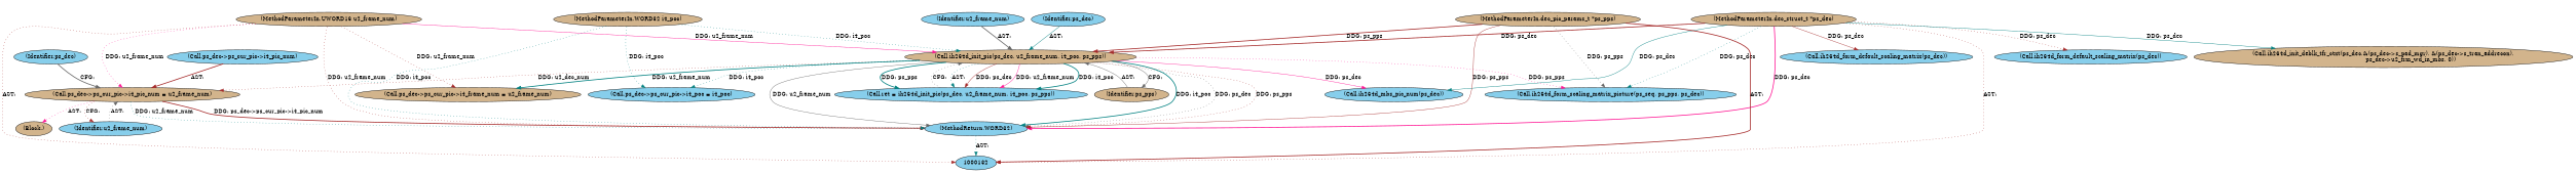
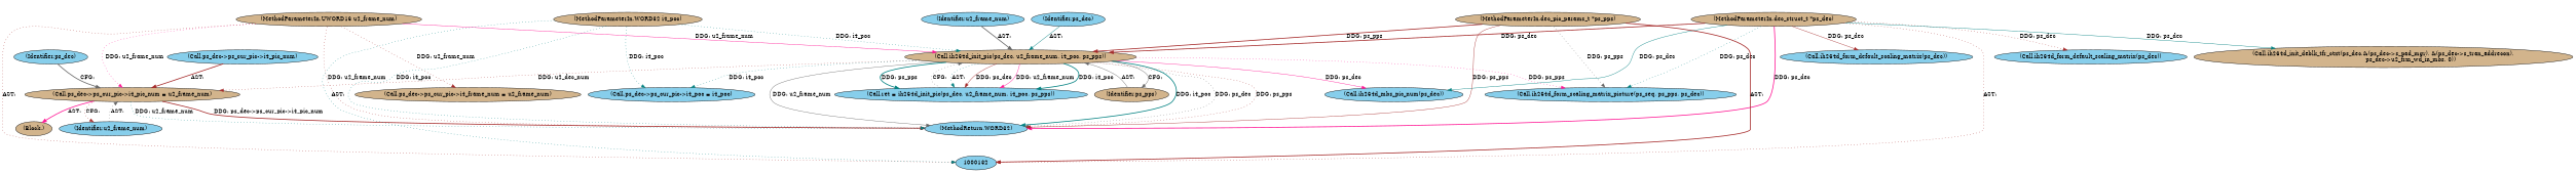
  digraph {
    node [fillcolor=skyblue style=filled]
    edge [color=brown style=dotted]
    n1 [fillcolor=tan label="(Call,ps_dec->ps_cur_pic->i4_pic_num = u2_frame_num)"]
    n2 [label="(MethodReturn,WORD32)"]
    n3 [label="(Identifier,u2_frame_num)"]
    n4 [fillcolor=tan label="(Block,)"]
    n5 [fillcolor=tan label="(MethodParameterIn,UWORD16 u2_frame_num)"]
    n6 [fillcolor=tan label="(Call,ih264d_init_pic(ps_dec, u2_frame_num, i4_poc, ps_pps))"]
    n7 [fillcolor=tan label="(Call,ps_dec->ps_cur_pic->i4_frame_num = u2_frame_num)"]
    1000132
    n9 [label="(Call,ih264d_mbs_pic_num(ps_dec))"]
    n10 [label="(Call,ret = ih264d_init_pic(ps_dec, u2_frame_num, i4_poc, ps_pps))"]
    n11 [label="(Call,ps_dec->ps_cur_pic->i4_poc = i4_poc)"]
    n12 [fillcolor=tan label="(Identifier,ps_pps)"]
    n13 [label="(Call,ih264d_form_scaling_matrix_picture(ps_seq, ps_pps, ps_dec))"]
    n14 [fillcolor=tan label="(MethodParameterIn,dec_struct_t *ps_dec)"]
    n15 [label="(Call,ih264d_form_default_scaling_matrix(ps_dec))"]
    n16 [label="(Call,ih264d_form_default_scaling_matrix(ps_dec))"]
    n17 [fillcolor=tan label="(Call,ih264d_init_deblk_tfr_ctxt(ps_dec,&(ps_dec->s_pad_mgr), &(ps_dec->s_tran_addrecon),\n                               ps_dec->u2_frm_wd_in_mbs, 0))"]
    n18 [fillcolor=tan label="(MethodParameterIn,WORD32 i4_poc)"]
    n19 [fillcolor=tan label="(MethodParameterIn,dec_pic_params_t *ps_pps)"]
    n20 [label="(Identifier,ps_dec)"]
    n21 [label="(Identifier,u2_frame_num)"]
    n22 [label="(Identifier,ps_dec)"]
    n23 [label="(Call,ps_dec->ps_cur_pic->i4_pic_num)"]
    n1 -> n2 [color=teal label="DDG: u2_frame_num"]
    n1 -> n2 [label="DDG: ps_dec->ps_cur_pic->i4_pic_num" style=bold]
    n1 -> n3 [label="CFG: "]
-   n1 -> n4 [color=deeppink label="AST: "]
+   n1 -> n4 [color=deeppink label="AST: " style=bold]
    n3 -> n1 [color=gray40 label="AST: "]
    n5 -> n1 [color=deeppink label="DDG: u2_frame_num"]
    n5 -> n2 [label="DDG: u2_frame_num"]
    n5 -> n6 [color=deeppink label="DDG: u2_frame_num" style=solid]
    n5 -> n7 [label="DDG: u2_frame_num"]
    n5 -> 1000132 [label="AST: "]
    n6 -> n1 [label="DDG: u2_dec_num"]
    n6 -> n2 [color=gray40 label="DDG: u2_frame_num" style=solid]
    n6 -> n2 [color=teal label="DDG: i4_poc" style=bold]
    n6 -> n2 [color=gray40 label="DDG: ps_dec"]
    n6 -> n2 [label="DDG: ps_pps"]
-   n6 -> n7 [color=teal label="DDG: u2_frame_num" style=bold]
    n6 -> n9 [color=deeppink label="DDG: ps_dec" style=solid]
    n6 -> n10 [color=teal label="AST: "]
    n6 -> n10 [label="DDG: ps_dec" style=solid]
    n6 -> n10 [color=deeppink label="DDG: u2_frame_num" style=solid]
    n6 -> n10 [color=teal label="DDG: i4_poc" style=bold]
    n6 -> n10 [color=teal label="DDG: ps_pps" style=bold]
    n6 -> n11 [color=teal label="DDG: i4_poc"]
    n6 -> n12 [color=gray40 label="CFG: " style=solid]
    n6 -> n13 [color=deeppink label="DDG: ps_pps"]
    n10 -> n6 [color=gray40 label="CFG: "]
    n12 -> n6 [color=gray40 label="AST: " style=solid]
    n14 -> n2 [color=deeppink label="DDG: ps_dec" style=bold]
    n14 -> n6 [label="DDG: ps_dec" style=bold]
    n14 -> 1000132 [label="AST: "]
    n14 -> n9 [color=teal label="DDG: ps_dec" style=solid]
    n14 -> n13 [color=teal label="DDG: ps_dec"]
    n14 -> n15 [label="DDG: ps_dec" style=solid]
    n14 -> n16 [label="DDG: ps_dec"]
    n14 -> n17 [color=teal label="DDG: ps_dec" style=solid]
    n18 -> n2 [color=teal label="DDG: i4_poc"]
    n18 -> n6 [color=teal label="DDG: i4_poc"]
-   n2 -> 1000132 [color=teal label="AST: "]
+   n18 -> 1000132 [color=teal label="AST: "]
    n18 -> n11 [color=teal label="DDG: i4_poc"]
    n19 -> n2 [label="DDG: ps_pps" style=solid]
    n19 -> n6 [label="DDG: ps_pps" style=bold]
    n19 -> 1000132 [label="AST: " style=bold]
    n19 -> n13 [color=gray40 label="DDG: ps_pps"]
    n20 -> n6 [color=teal label="AST: " style=solid]
    n21 -> n6 [color=gray40 label="AST: " style=bold]
    n22 -> n1 [color=gray40 label="CFG: " style=bold]
    n23 -> n1 [label="AST: " style=bold]
  }
